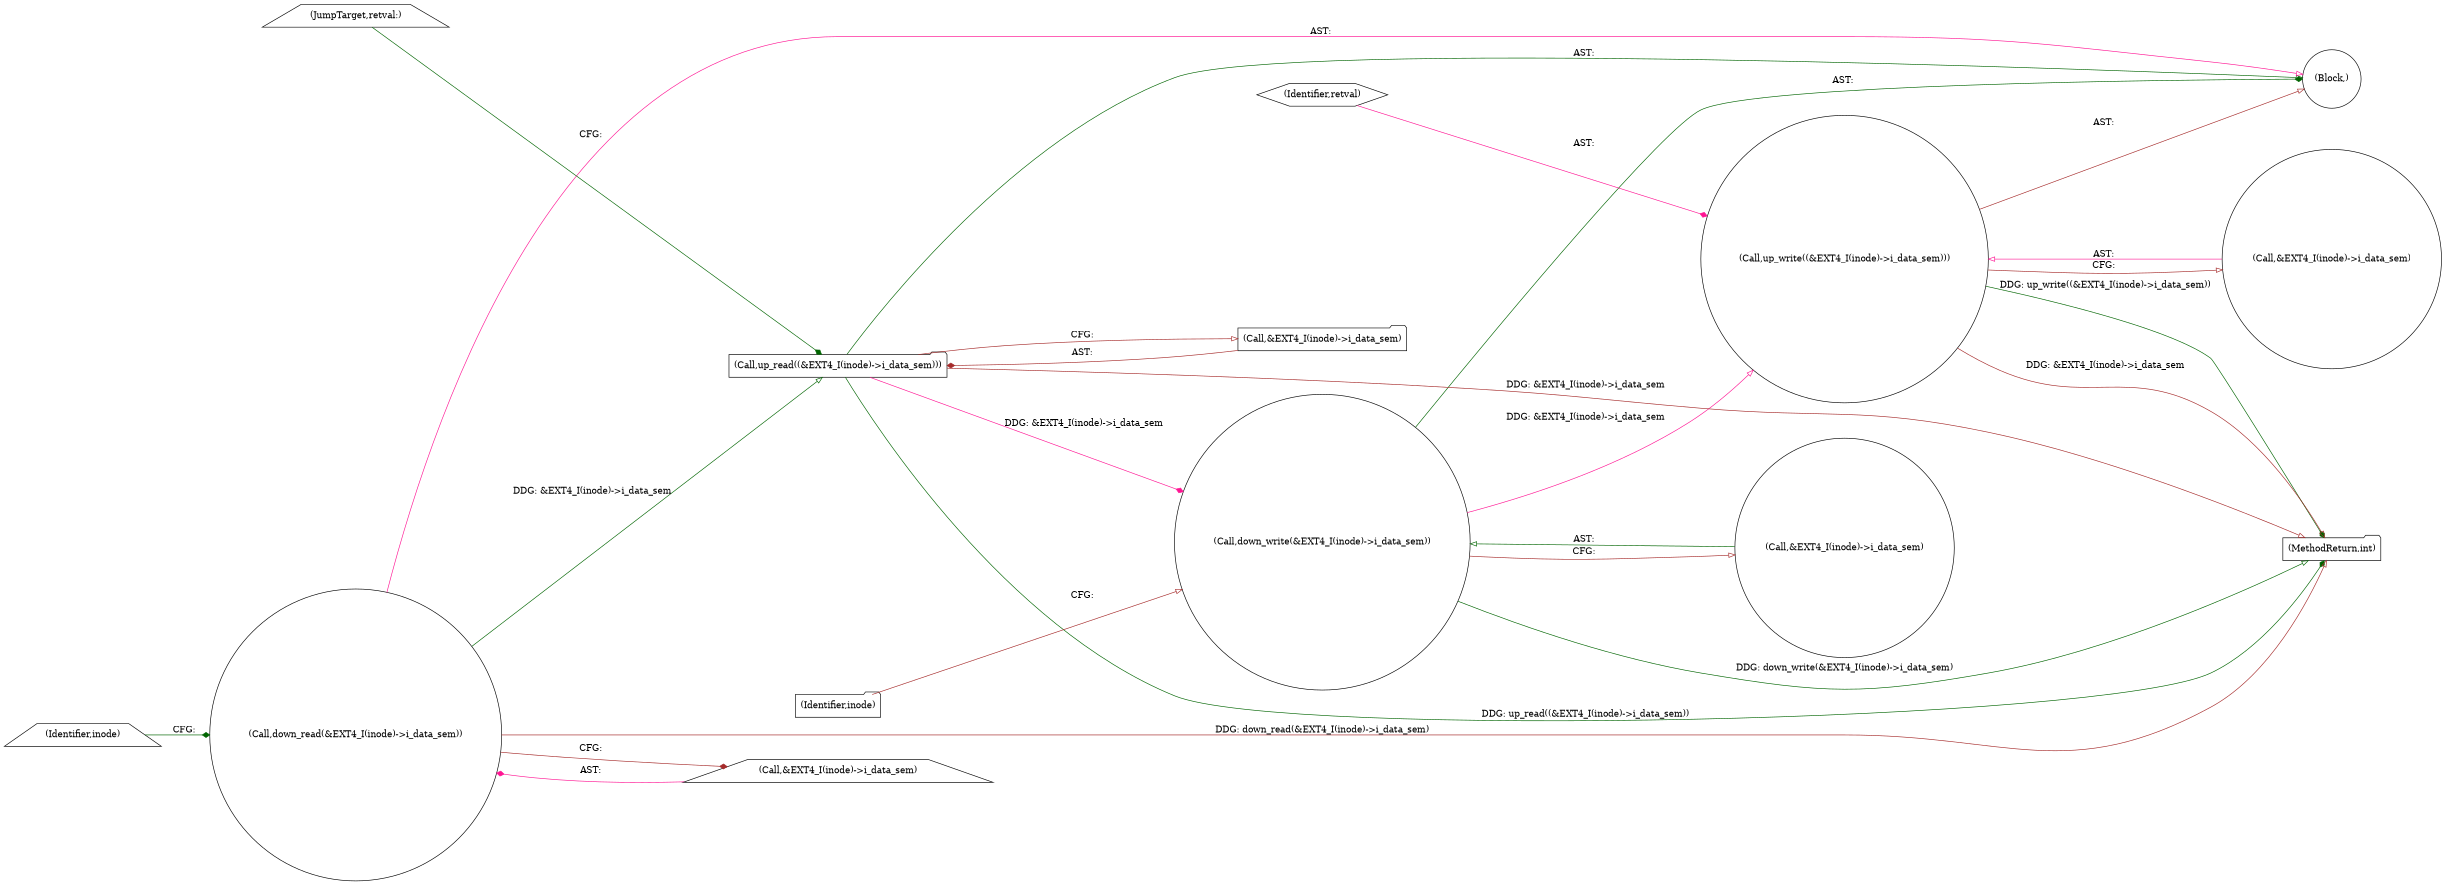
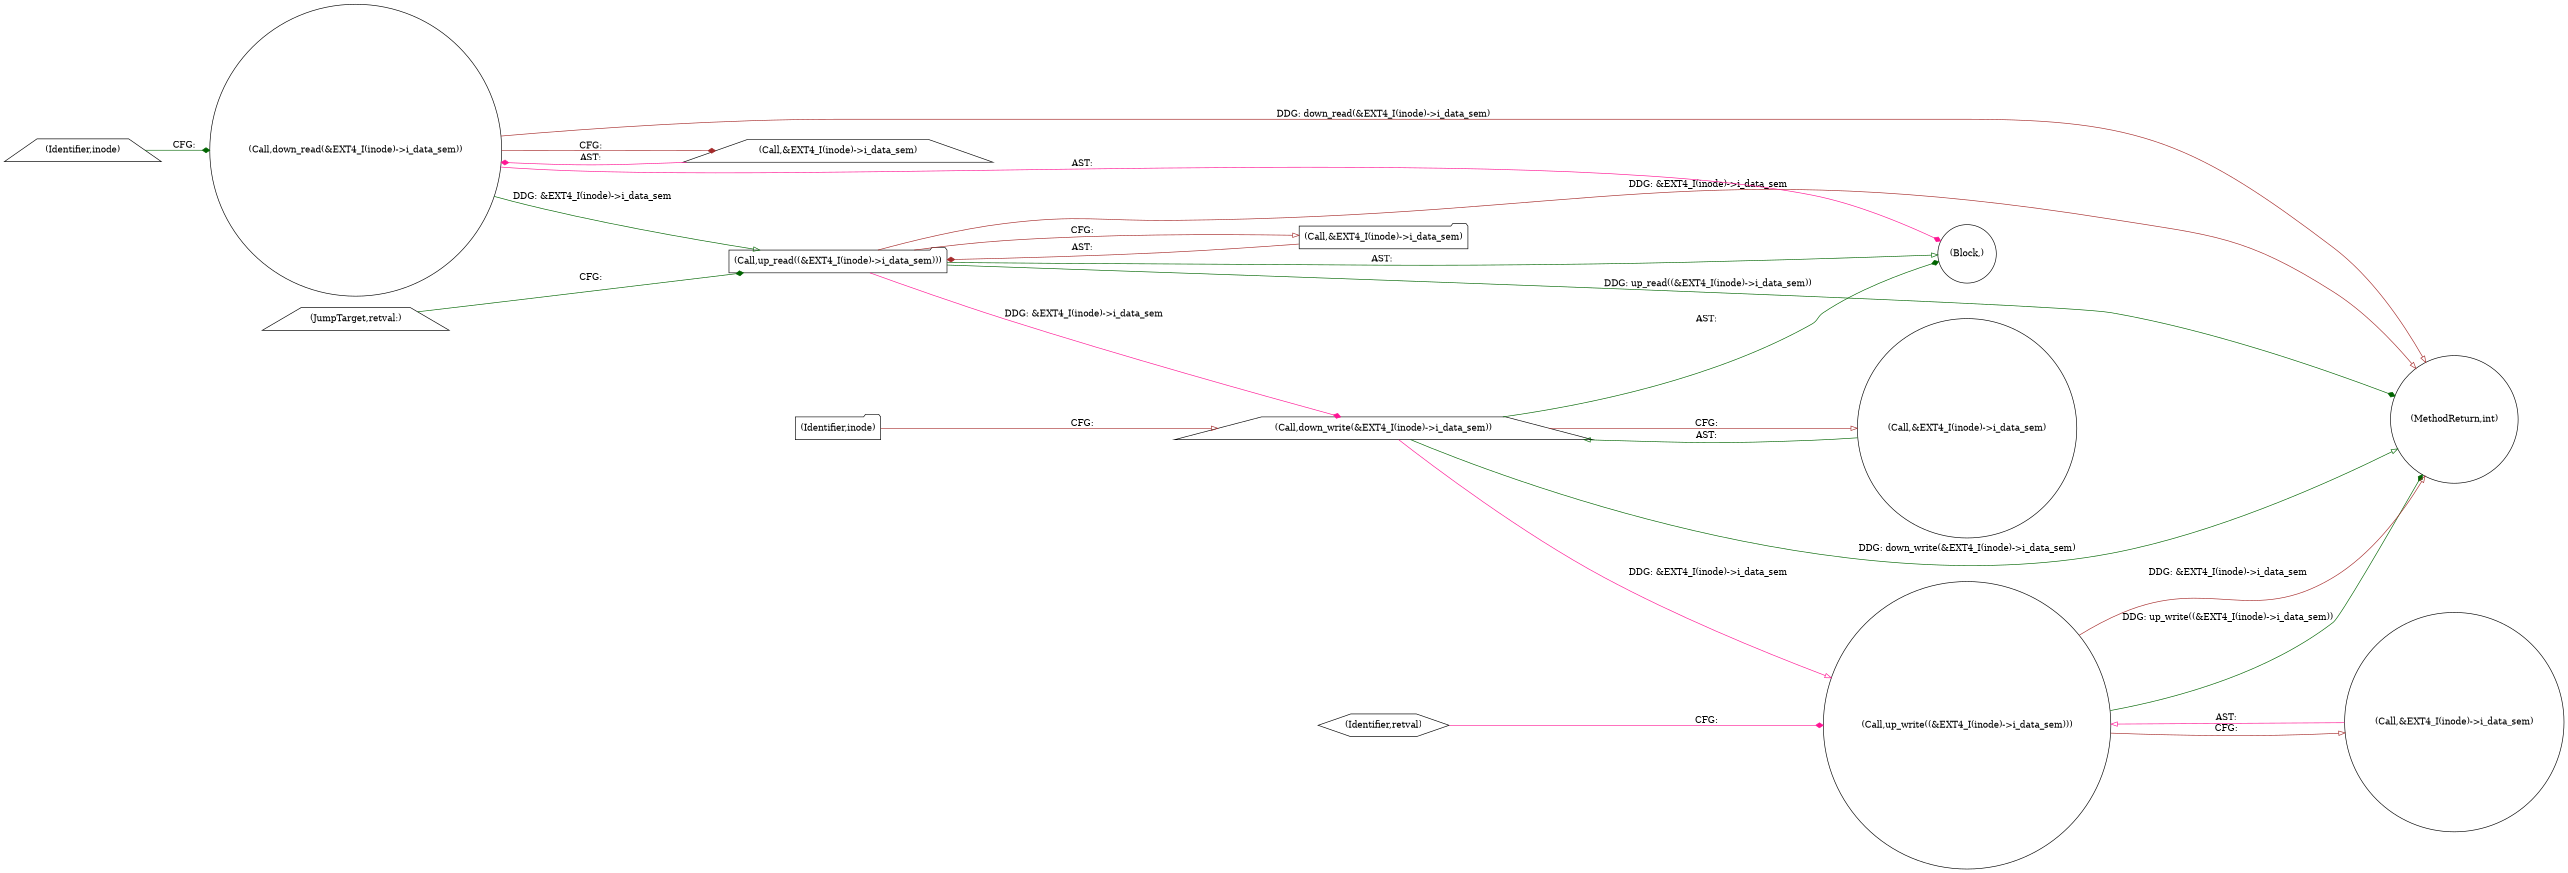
  digraph {
    rankdir=LR
    node [shape=circle]
    edge [arrowhead=onormal color=brown]
-   n1 [label="(Call,down_write(&EXT4_I(inode)->i_data_sem))"]
+   n1 [label="(Call,down_write(&EXT4_I(inode)->i_data_sem))" shape=trapezium]
    n2 [label="(Call,up_write((&EXT4_I(inode)->i_data_sem)))"]
    n3 [label="(Block,)"]
-   n4 [label="(MethodReturn,int)" shape=folder]
+   n4 [label="(MethodReturn,int)"]
    n5 [label="(Call,&EXT4_I(inode)->i_data_sem)"]
    n6 [label="(Call,&EXT4_I(inode)->i_data_sem)"]
    n7 [label="(Call,up_read((&EXT4_I(inode)->i_data_sem)))" shape=folder]
    n8 [label="(Call,&EXT4_I(inode)->i_data_sem)" shape=folder]
    n9 [label="(Call,down_read(&EXT4_I(inode)->i_data_sem))"]
    n10 [label="(Call,&EXT4_I(inode)->i_data_sem)" shape=trapezium]
    n11 [label="(Identifier,inode)" shape=folder]
    n12 [label="(Identifier,retval)" shape=hexagon]
    n13 [label="(JumpTarget,retval:)" shape=trapezium]
    n14 [label="(Identifier,inode)" shape=trapezium]
    n1 -> n2 [color=deeppink label="DDG: &EXT4_I(inode)->i_data_sem"]
    n1 -> n3 [arrowhead=diamond color=darkgreen label="AST: "]
    n1 -> n4 [color=darkgreen label="DDG: down_write(&EXT4_I(inode)->i_data_sem)"]
    n1 -> n5 [label="CFG: "]
-   n2 -> n3 [label="AST: "]
    n2 -> n4 [arrowhead=diamond color=darkgreen label="DDG: up_write((&EXT4_I(inode)->i_data_sem))"]
    n2 -> n4 [label="DDG: &EXT4_I(inode)->i_data_sem"]
    n2 -> n6 [label="CFG: "]
    n5 -> n1 [color=darkgreen label="AST: "]
    n6 -> n2 [color=deeppink label="AST: "]
    n7 -> n1 [arrowhead=diamond color=deeppink label="DDG: &EXT4_I(inode)->i_data_sem"]
    n7 -> n3 [color=darkgreen label="AST: "]
    n7 -> n4 [label="DDG: &EXT4_I(inode)->i_data_sem"]
    n7 -> n4 [arrowhead=diamond color=darkgreen label="DDG: up_read((&EXT4_I(inode)->i_data_sem))"]
    n7 -> n8 [label="CFG: "]
    n8 -> n7 [arrowhead=diamond label="AST: "]
-   n9 -> n3 [color=deeppink label="AST: "]
+   n9 -> n3 [arrowhead=diamond color=deeppink label="AST: "]
    n9 -> n4 [label="DDG: down_read(&EXT4_I(inode)->i_data_sem)"]
    n9 -> n7 [color=darkgreen label="DDG: &EXT4_I(inode)->i_data_sem"]
    n9 -> n10 [arrowhead=diamond label="CFG: "]
    n10 -> n9 [arrowhead=diamond color=deeppink label="AST: "]
    n11 -> n1 [label="CFG: "]
-   n12 -> n2 [arrowhead=diamond color=deeppink label="AST: "]
+   n12 -> n2 [arrowhead=diamond color=deeppink label="CFG: "]
    n13 -> n7 [arrowhead=diamond color=darkgreen label="CFG: "]
    n14 -> n9 [arrowhead=diamond color=darkgreen label="CFG: "]
  }
